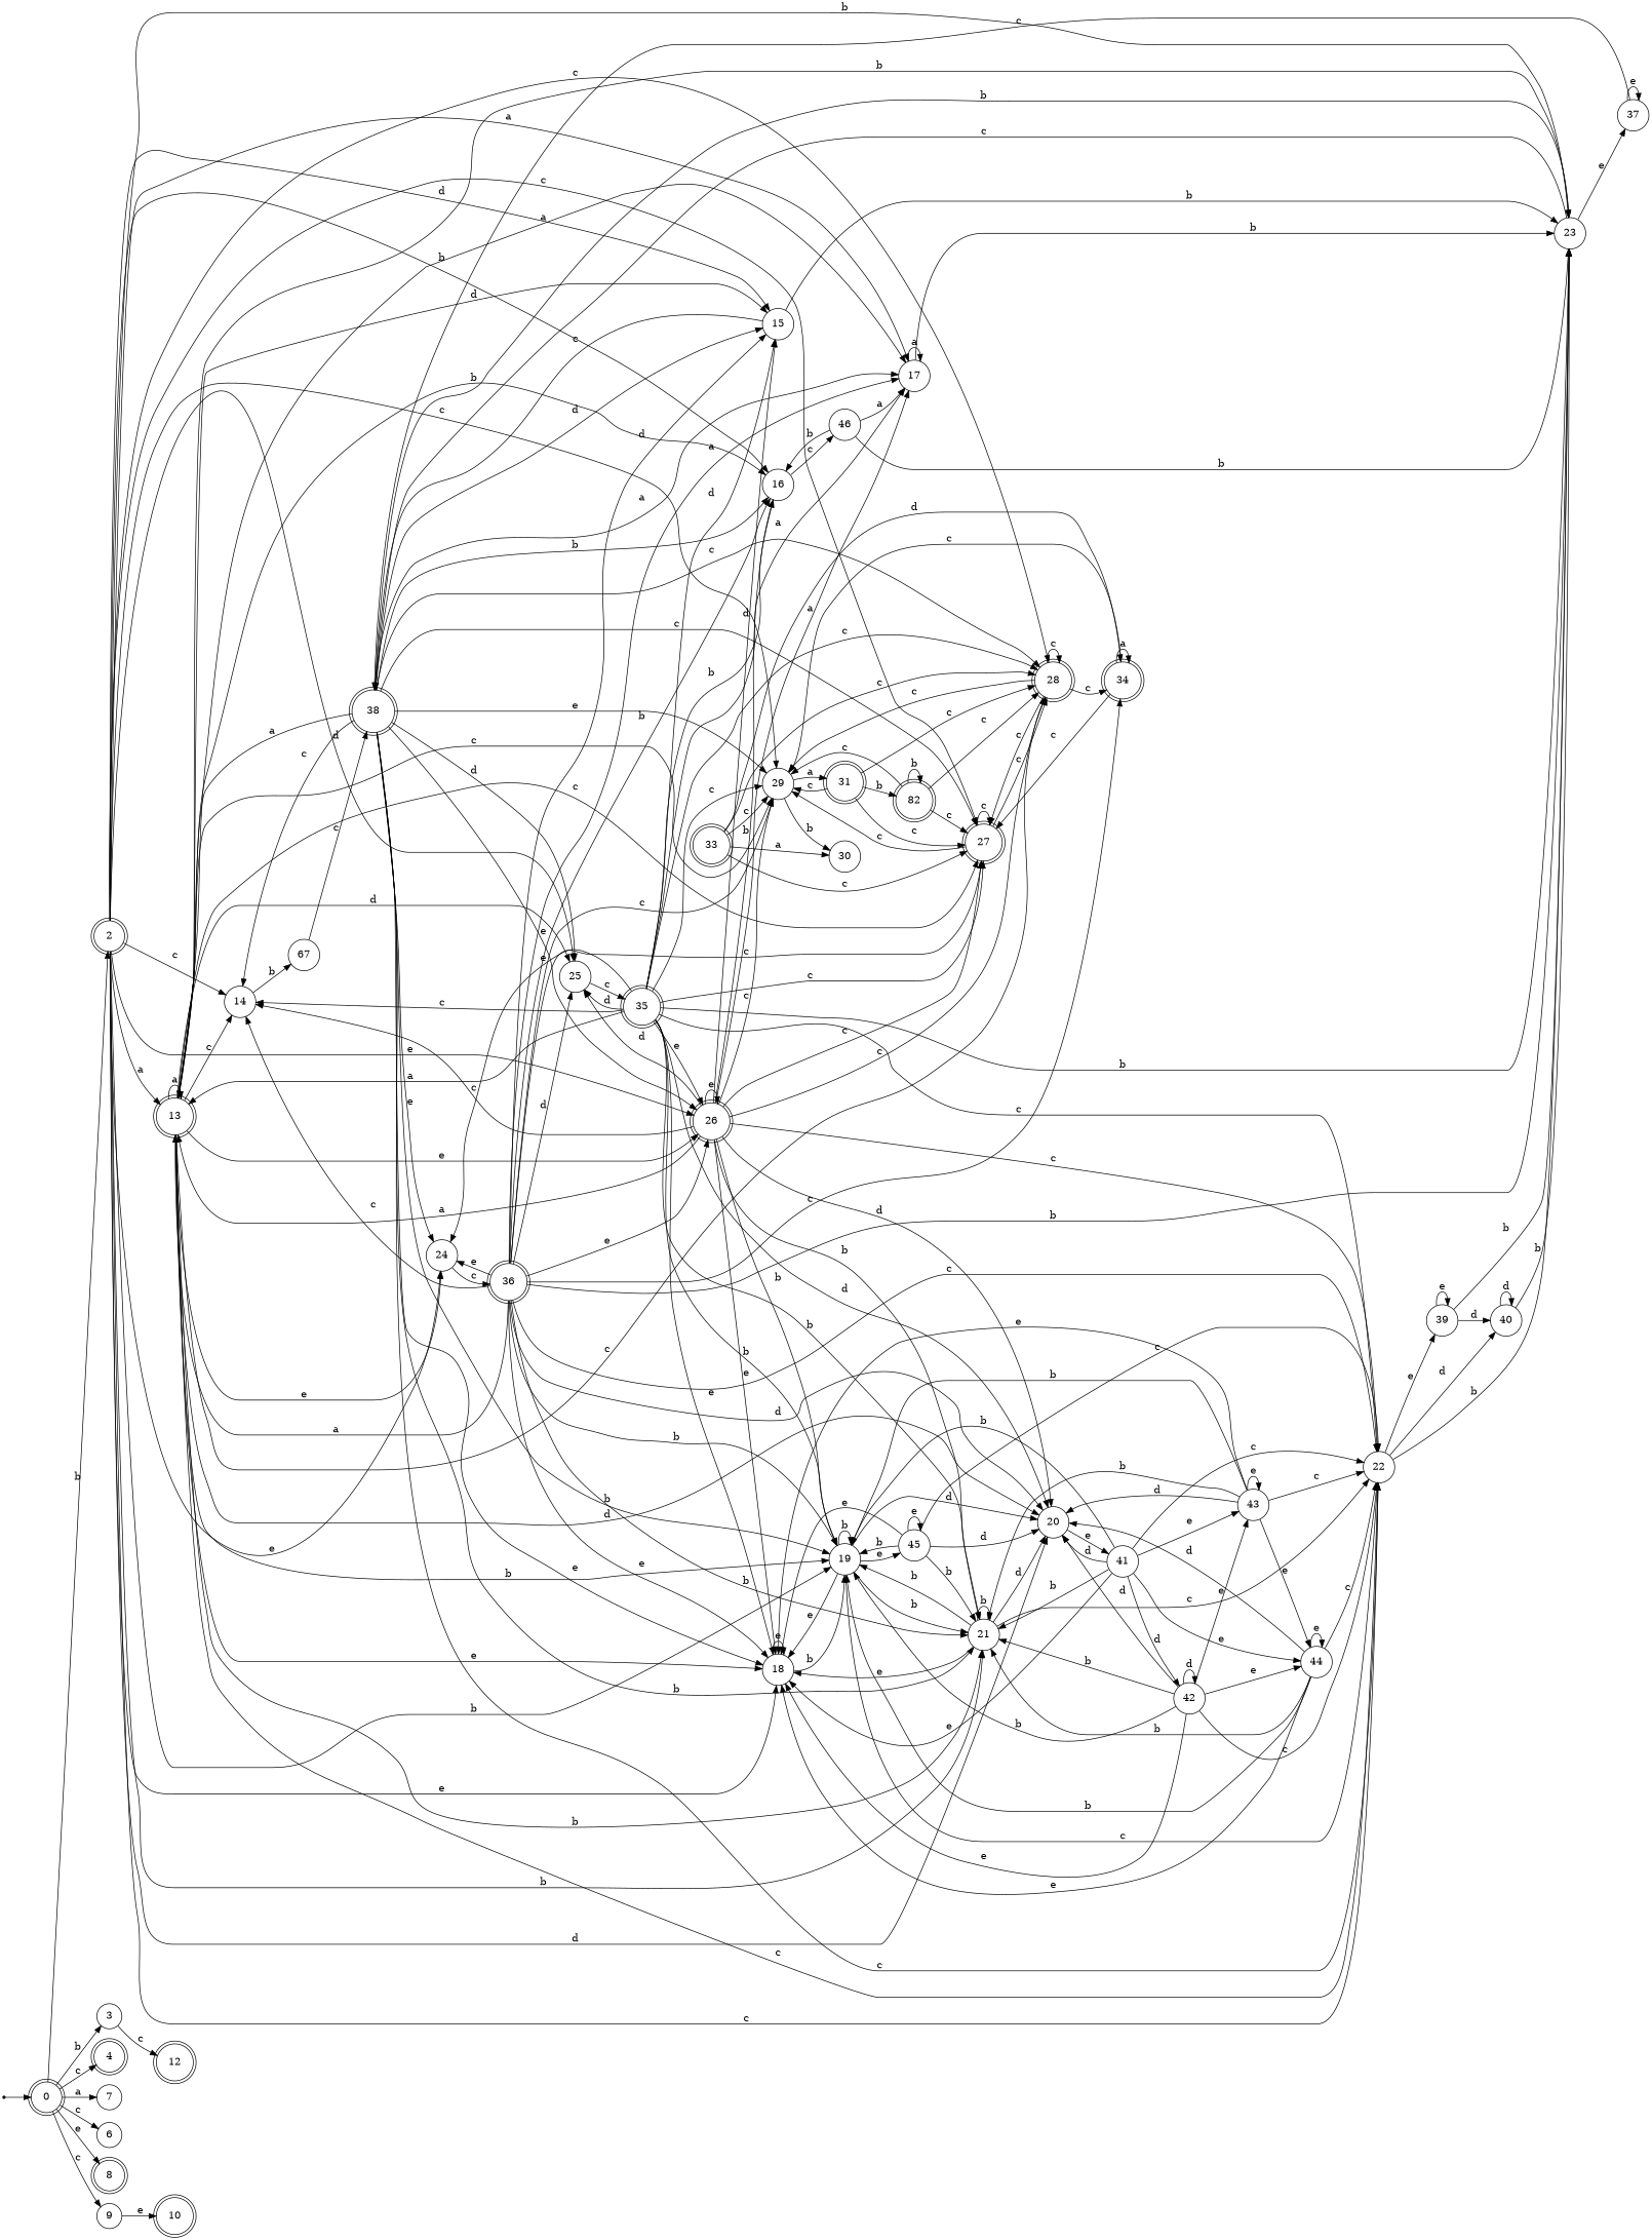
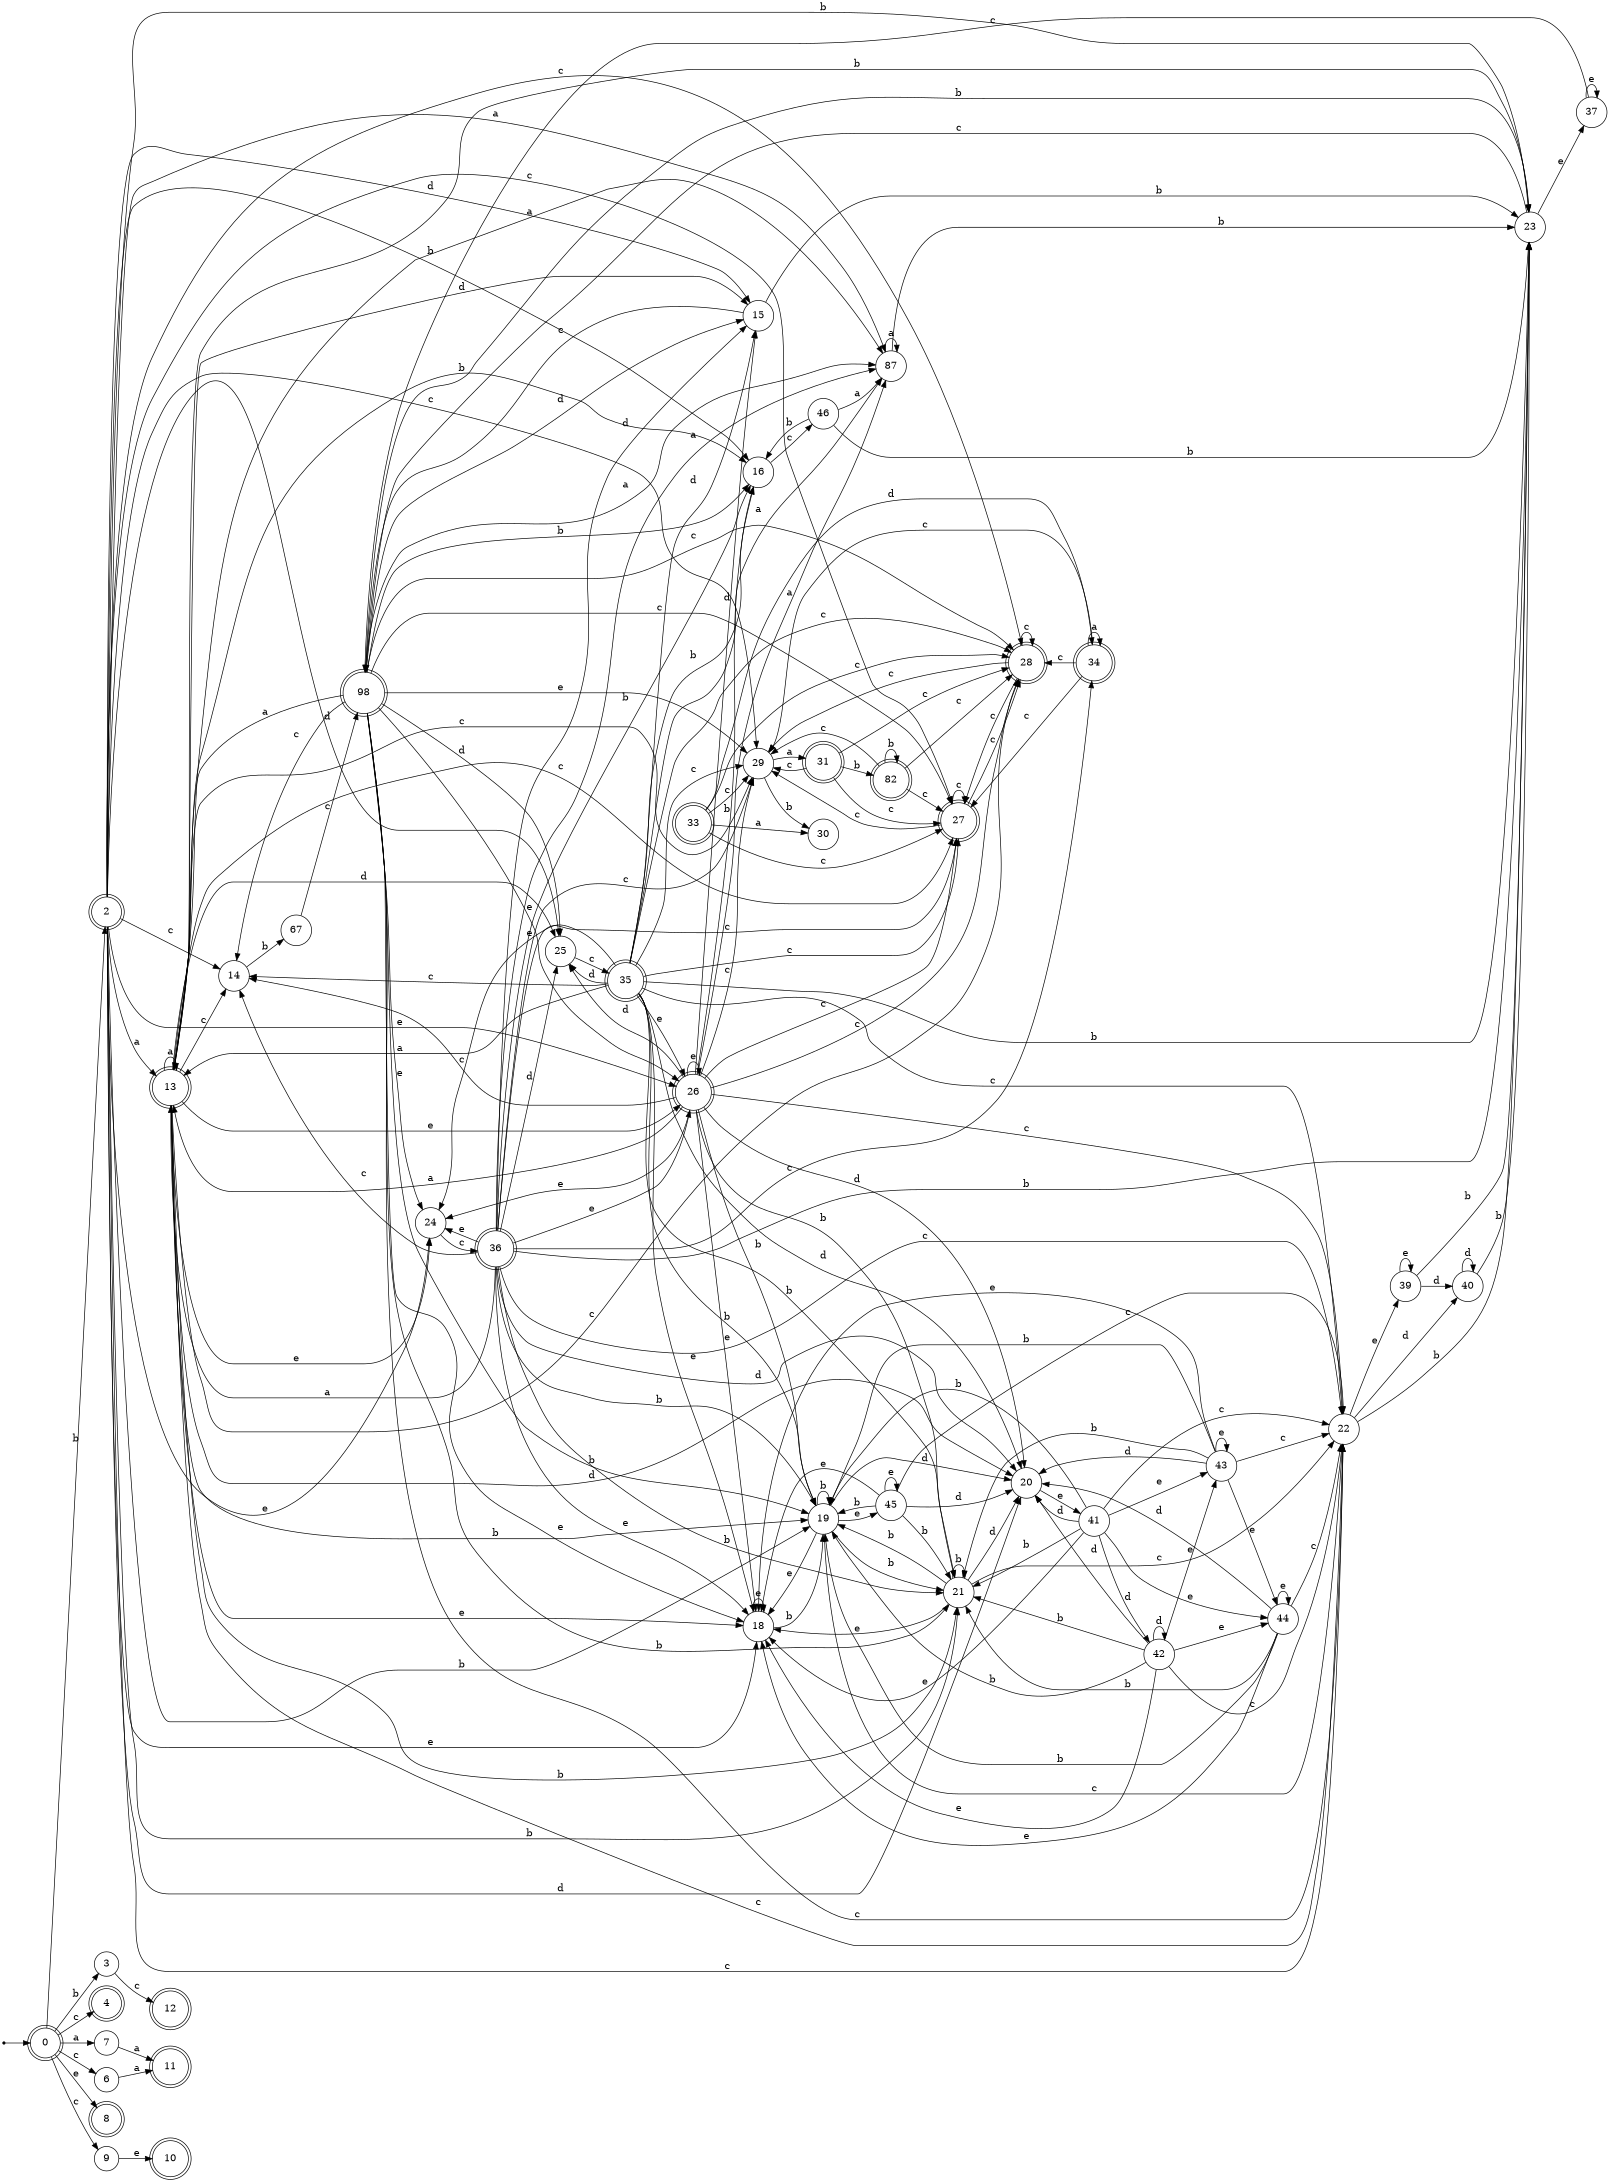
  digraph {
    rankdir=LR
    node [shape=circle]
    dummy0 [shape=point]
    0 [shape=doublecircle]
    2 [shape=doublecircle]
    3
    4 [shape=doublecircle]
    6
    7
    8 [shape=doublecircle]
    9
    13 [shape=doublecircle]
    14
    15
    16
-   17
+   17 [label=87]
    18
    19
    20
    21
    22
    23
    24
    25
    26 [shape=doublecircle]
    27 [shape=doublecircle]
    28 [shape=doublecircle]
    29
    12 [shape=doublecircle]
+   11 [shape=doublecircle]
    10 [shape=doublecircle]
    n30 [label=67]
-   38 [shape=doublecircle]
+   38 [shape=doublecircle label=98]
    46
    45
    41
    39
    40
    37
    36 [shape=doublecircle]
    35 [shape=doublecircle]
    30
    31 [shape=doublecircle]
    42
    43
    44
    34 [shape=doublecircle]
    n46 [label=82 shape=doublecircle]
    33 [shape=doublecircle]
    dummy0 -> 0
    0 -> 2 [label=b]
    0 -> 3 [label=b]
    0 -> 4 [label=c]
    0 -> 6 [label=c]
    0 -> 7 [label=a]
    0 -> 8 [label=e]
    0 -> 9 [label=c]
    2 -> 13 [label=a]
    2 -> 14 [label=c]
    2 -> 15 [label=d]
    2 -> 16 [label=b]
    2 -> 17 [label=a]
    2 -> 18 [label=e]
    2 -> 19 [label=b]
    2 -> 20 [label=d]
    2 -> 21 [label=b]
    2 -> 22 [label=c]
    2 -> 23 [label=b]
    2 -> 24 [label=e]
    2 -> 25 [label=d]
    2 -> 26 [label=e]
    2 -> 27 [label=c]
    2 -> 28 [label=c]
    2 -> 29 [label=c]
    3 -> 12 [label=c]
+   6 -> 11 [label=a]
+   7 -> 11 [label=a]
    9 -> 10 [label=e]
    13 -> 13 [label=a]
    13 -> 14 [label=c]
    13 -> 15 [label=d]
    13 -> 16 [label=b]
    13 -> 17 [label=a]
    13 -> 18 [label=e]
    13 -> 19 [label=b]
    13 -> 20 [label=d]
    13 -> 21 [label=b]
    13 -> 22 [label=c]
    13 -> 23 [label=b]
    13 -> 24 [label=e]
    13 -> 25 [label=d]
    13 -> 26 [label=e]
    13 -> 27 [label=c]
    13 -> 28 [label=c]
    13 -> 29 [label=c]
    14 -> n30 [label=b]
    15 -> 23 [label=b]
    15 -> 38 [label=c]
    16 -> 46 [label=c]
    17 -> 17 [label=a]
    17 -> 23 [label=b]
    18 -> 18 [label=e]
    18 -> 19 [label=b]
    19 -> 18 [label=e]
    19 -> 19 [label=b]
    19 -> 20 [label=d]
    19 -> 21 [label=b]
    19 -> 22 [label=c]
    19 -> 45 [label=e]
    20 -> 41 [label=e]
    21 -> 18 [label=e]
    21 -> 19 [label=b]
    21 -> 20 [label=d]
    21 -> 21 [label=b]
    21 -> 22 [label=c]
    22 -> 23 [label=b]
    22 -> 39 [label=e]
    22 -> 40 [label=d]
    23 -> 38 [label=c]
    23 -> 37 [label=e]
    24 -> 36 [label=c]
    25 -> 35 [label=c]
    26 -> 13 [label=a]
    26 -> 14 [label=c]
    26 -> 15 [label=d]
    26 -> 16 [label=b]
    26 -> 17 [label=a]
    26 -> 18 [label=e]
    26 -> 19 [label=b]
    26 -> 20 [label=d]
    26 -> 21 [label=b]
    26 -> 22 [label=c]
+   26 -> 24 [label=e]
    26 -> 25 [label=d]
    26 -> 26 [label=e]
    26 -> 27 [label=c]
    26 -> 28 [label=c]
    26 -> 29 [label=c]
    27 -> 27 [label=c]
    27 -> 28 [label=c]
    27 -> 29 [label=c]
    28 -> 27 [label=c]
    28 -> 28 [label=c]
    28 -> 29 [label=c]
    29 -> 30 [label=b]
    29 -> 31 [label=a]
    n30 -> 38 [label=c]
    38 -> 13 [label=a]
    38 -> 14 [label=c]
    38 -> 15 [label=d]
    38 -> 16 [label=b]
    38 -> 17 [label=a]
    38 -> 18 [label=e]
    38 -> 19 [label=b]
    38 -> 21 [label=b]
    38 -> 22 [label=c]
    38 -> 23 [label=b]
    38 -> 24 [label=e]
    38 -> 25 [label=d]
    38 -> 26 [label=e]
    38 -> 27 [label=c]
    38 -> 28 [label=c]
    38 -> 29 [label=e]
    46 -> 16 [label=b]
    46 -> 17 [label=a]
    46 -> 23 [label=b]
    45 -> 18 [label=e]
    45 -> 19 [label=b]
    45 -> 20 [label=d]
    45 -> 21 [label=b]
    45 -> 22 [label=c]
    45 -> 45 [label=e]
    41 -> 18 [label=e]
    41 -> 19 [label=b]
    41 -> 20 [label=d]
    41 -> 21 [label=b]
    41 -> 22 [label=c]
    41 -> 42 [label=d]
    41 -> 43 [label=e]
    41 -> 44 [label=e]
    39 -> 23 [label=b]
    39 -> 39 [label=e]
    39 -> 40 [label=d]
    40 -> 23 [label=b]
    40 -> 40 [label=d]
    37 -> 38 [label=c]
    37 -> 37 [label=e]
    36 -> 13 [label=a]
    36 -> 14 [label=c]
    36 -> 15 [label=d]
    36 -> 16 [label=b]
    36 -> 17 [label=a]
    36 -> 18 [label=e]
    36 -> 19 [label=b]
    36 -> 20 [label=d]
    36 -> 21 [label=b]
    36 -> 22 [label=c]
    36 -> 23 [label=b]
    36 -> 24 [label=e]
    36 -> 25 [label=d]
    36 -> 26 [label=e]
    36 -> 27 [label=c]
    36 -> 29 [label=c]
    36 -> 34 [label=c]
    35 -> 13 [label=a]
    35 -> 14 [label=c]
    35 -> 15 [label=d]
    35 -> 16 [label=b]
    35 -> 17 [label=a]
    35 -> 18 [label=e]
    35 -> 19 [label=b]
    35 -> 20 [label=d]
    35 -> 21 [label=b]
    35 -> 22 [label=c]
    35 -> 23 [label=b]
    35 -> 24 [label=e]
    35 -> 25 [label=d]
    35 -> 26 [label=e]
    35 -> 27 [label=c]
    35 -> 28 [label=c]
    35 -> 29 [label=c]
    31 -> 27 [label=c]
    31 -> 28 [label=c]
    31 -> 29 [label=c]
    31 -> n46 [label=b]
    42 -> 18 [label=e]
    42 -> 19 [label=b]
    42 -> 20 [label=d]
    42 -> 21 [label=b]
    42 -> 22 [label=c]
    42 -> 42 [label=d]
    42 -> 43 [label=e]
    42 -> 44 [label=e]
    43 -> 18 [label=e]
    43 -> 19 [label=b]
    43 -> 20 [label=d]
    43 -> 21 [label=b]
    43 -> 22 [label=c]
    43 -> 43 [label=e]
    43 -> 44 [label=e]
    44 -> 18 [label=e]
    44 -> 19 [label=b]
    44 -> 20 [label=d]
    44 -> 21 [label=b]
    44 -> 22 [label=c]
    44 -> 44 [label=e]
    34 -> 27 [label=c]
-   28 -> 34 [label=c]
+   34 -> 28 [label=c]
    34 -> 29 [label=c]
    34 -> 34 [label=a]
    n46 -> 27 [label=c]
    n46 -> 28 [label=c]
    n46 -> 29 [label=c]
    n46 -> n46 [label=b]
    33 -> 27 [label=c]
    33 -> 28 [label=c]
    33 -> 29 [label=c]
    33 -> 30 [label=a]
    33 -> 34 [label=d]
  }
